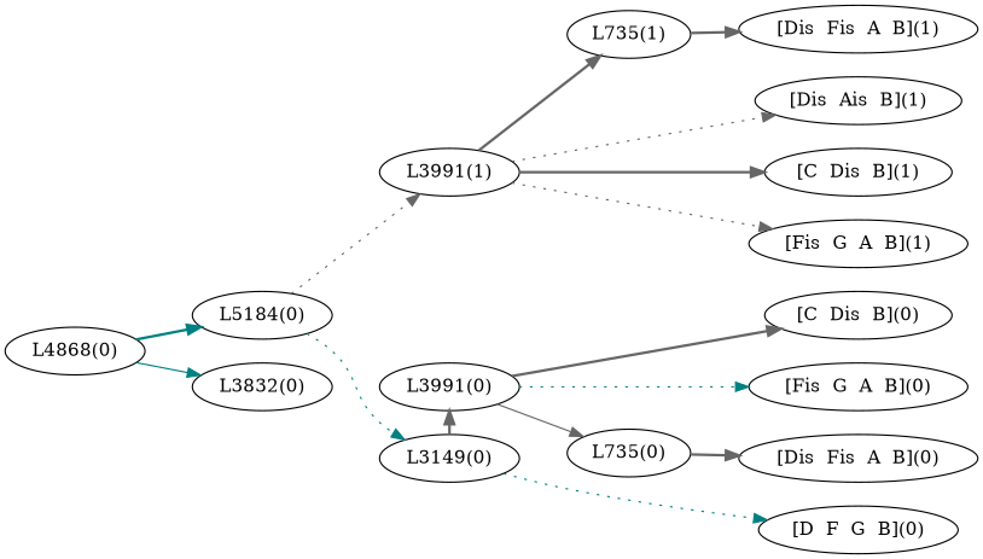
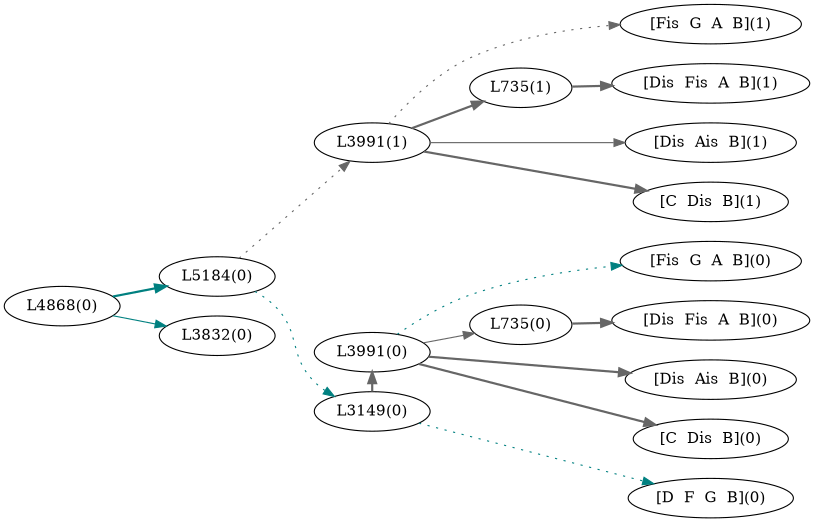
  digraph {
    rankdir=LR
    edge [color=gray40 style=bold]
    "L4868(0)"
    "L5184(0)"
    "L3832(0)"
    "L3991(0)"
    "L3149(0)"
    "L3991(1)"
    "L735(0)"
    "L735(1)"
    "[Dis  Fis  A  B](0)"
+   "[Dis  Ais  B](0)"
    "[C  Dis  B](0)"
    "[Fis  G  A  B](0)"
    "[D  F  G  B](0)"
    "[Dis  Fis  A  B](1)"
    "[Dis  Ais  B](1)"
    "[C  Dis  B](1)"
    "[Fis  G  A  B](1)"
    subgraph sub_1 {
      rank=min
      "L4868(0)"
    }
    subgraph sub_2 {
      rank=same
      "L5184(0)"
      "L3832(0)"
    }
    subgraph sub_3 {
      rank=same
      "L3991(0)"
      "L3149(0)"
      "L3991(1)"
    }
    subgraph sub_4 {
      rank=same
      "L735(0)"
      "L735(1)"
    }
    subgraph sub_5 {
      rank=max
      "[Dis  Fis  A  B](0)"
+     "[Dis  Ais  B](0)"
      "[C  Dis  B](0)"
      "[Fis  G  A  B](0)"
      "[D  F  G  B](0)"
      "[Dis  Fis  A  B](1)"
      "[Dis  Ais  B](1)"
      "[C  Dis  B](1)"
      "[Fis  G  A  B](1)"
    }
    "L4868(0)" -> "L5184(0)" [color=teal]
    "L4868(0)" -> "L3832(0)" [color=teal style=solid]
    "L5184(0)" -> "L3149(0)" [color=teal style=dotted]
    "L5184(0)" -> "L3991(1)" [style=dotted]
    "L3991(0)" -> "L735(0)" [style=solid]
+   "L3991(0)" -> "[Dis  Ais  B](0)"
    "L3991(0)" -> "[C  Dis  B](0)"
    "L3991(0)" -> "[Fis  G  A  B](0)" [color=teal style=dotted]
    "L3149(0)" -> "L3991(0)"
    "L3149(0)" -> "[D  F  G  B](0)" [color=teal style=dotted]
    "L3991(1)" -> "L735(1)"
-   "L3991(1)" -> "[Dis  Ais  B](1)" [style=dotted]
+   "L3991(1)" -> "[Dis  Ais  B](1)" [style=solid]
    "L3991(1)" -> "[C  Dis  B](1)"
    "L3991(1)" -> "[Fis  G  A  B](1)" [style=dotted]
    "L735(0)" -> "[Dis  Fis  A  B](0)"
    "L735(1)" -> "[Dis  Fis  A  B](1)"
  }
